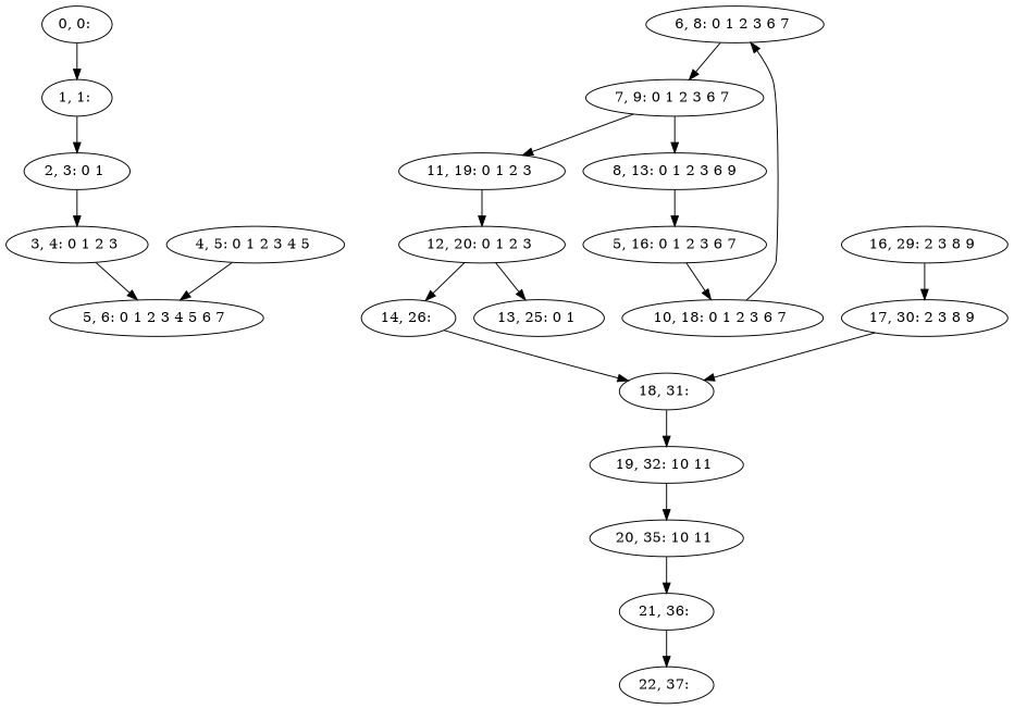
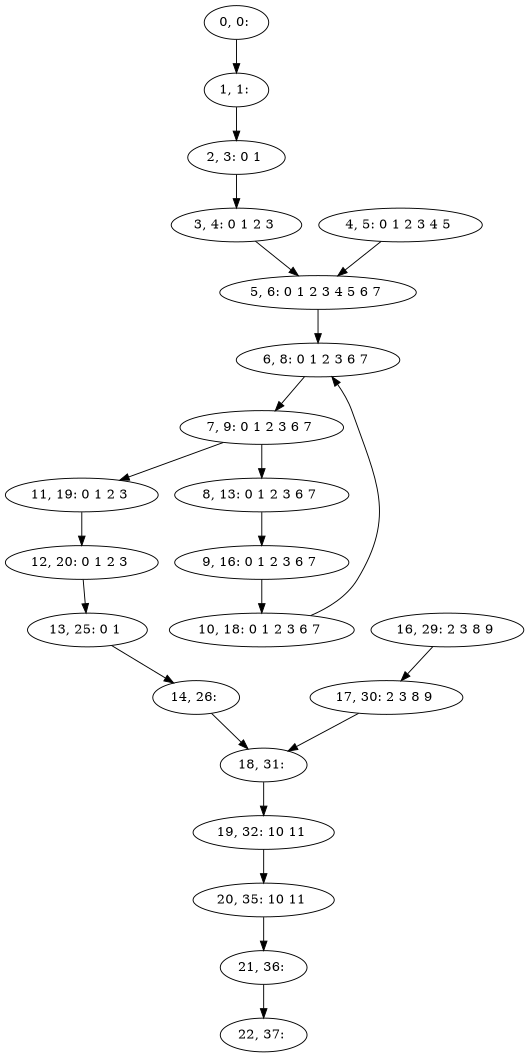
  digraph {
    n1 [label="0, 0: "]
    n2 [label="1, 1: "]
    n3 [label="2, 3: 0 1 "]
    n4 [label="3, 4: 0 1 2 3 "]
    n5 [label="5, 6: 0 1 2 3 4 5 6 7 "]
    n6 [label="4, 5: 0 1 2 3 4 5 "]
    n7 [label="6, 8: 0 1 2 3 6 7 "]
    n8 [label="7, 9: 0 1 2 3 6 7 "]
-   n9 [label="8, 13: 0 1 2 3 6 9"]
+   n9 [label="8, 13: 0 1 2 3 6 7 "]
    n10 [label="11, 19: 0 1 2 3 "]
-   n11 [label="5, 16: 0 1 2 3 6 7"]
+   n11 [label="9, 16: 0 1 2 3 6 7 "]
    n12 [label="12, 20: 0 1 2 3 "]
    n13 [label="10, 18: 0 1 2 3 6 7 "]
    n14 [label="13, 25: 0 1 "]
    n15 [label="14, 26: "]
    n16 [label="18, 31: "]
    n17 [label="19, 32: 10 11 "]
    n18 [label="16, 29: 2 3 8 9 "]
    n19 [label="17, 30: 2 3 8 9 "]
    n20 [label="20, 35: 10 11 "]
    n21 [label="21, 36: "]
    n22 [label="22, 37: "]
    n1 -> n2
    n2 -> n3
    n3 -> n4
    n4 -> n5
+   n5 -> n7
    n6 -> n5
    n7 -> n8
    n8 -> n9
    n8 -> n10
    n9 -> n11
    n10 -> n12
    n11 -> n13
    n12 -> n14
    n13 -> n7
-   n12 -> n15
+   n14 -> n15
    n15 -> n16
    n16 -> n17
    n17 -> n20
    n18 -> n19
    n19 -> n16
    n20 -> n21
    n21 -> n22
  }
